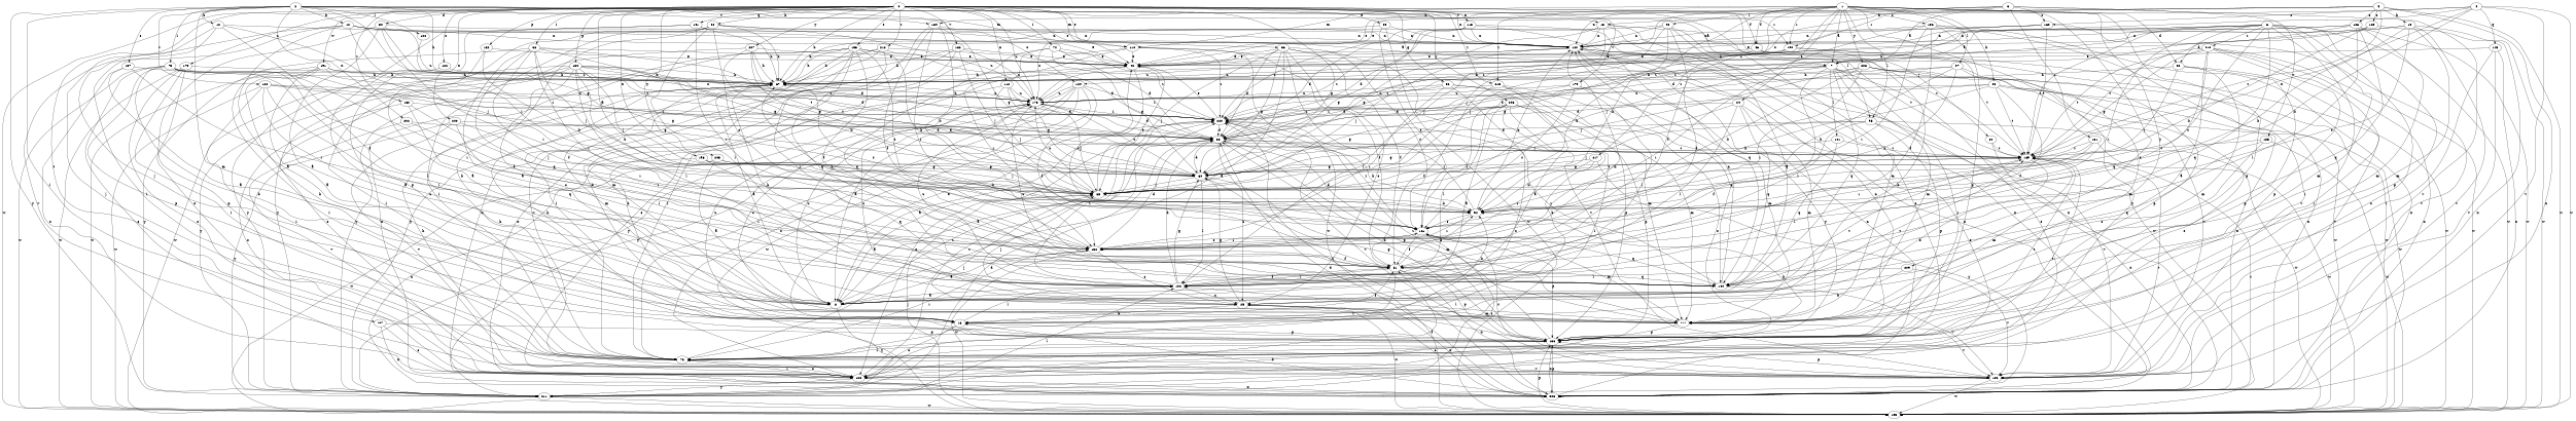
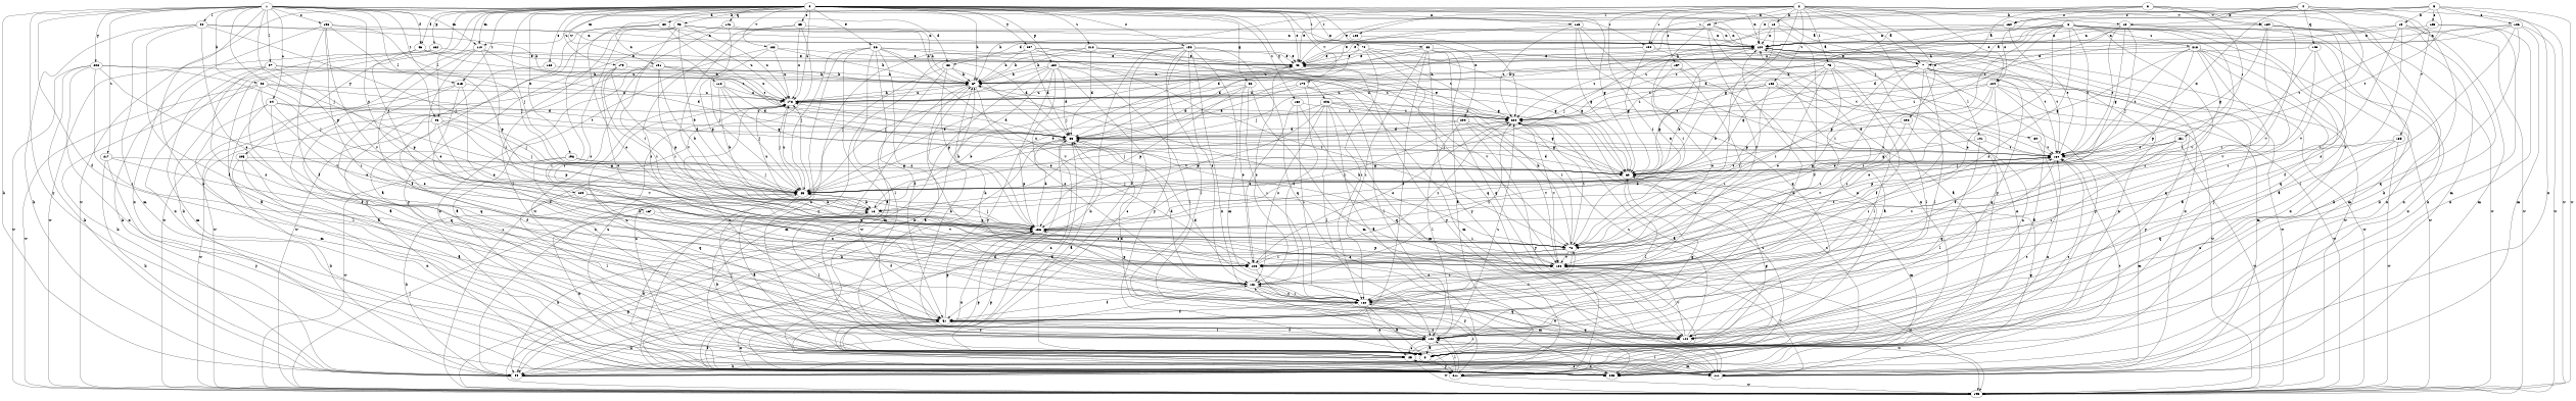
  strict digraph {
    0
    30
    35
    36
    42
    46
    56
    60
    67
    68
    74
    80
    85
    92
    95
    110
    112
    113
    120
    122
    130
    132
    141
    153
    162
    167
    175
    178
    179
    182
    191
    195
    198
    200
    205
    206
    207
    212
    215
    169
    128
    152
    8
    186
    161
    25
    51
    33
    102
    211
    n51 [label=303]
    136
    111
    144
    220
    94
    16
    76
    156
    1
    7
    24
    32
    93
    97
    98
    150
    208
    209
    217
    101
    2
    10
    12
    13
    75
    100
    124
    157
    168
    184
    202
    3
    151
    160
    185
    4
    143
    5
    15
    125
    126
    6
    218
    0 -> 30 [label=d]
    0 -> 35 [label=e]
    0 -> 36 [label=e]
    0 -> 42 [label=e]
    0 -> 46 [label=f]
    0 -> 56 [label=g]
    0 -> 60 [label=g]
    0 -> 67 [label=h]
    0 -> 68 [label=i]
    0 -> 74 [label=i]
    0 -> 80 [label=j]
    0 -> 85 [label=j]
    0 -> 92 [label=k]
    0 -> 95 [label=l]
    0 -> 110 [label=m]
    0 -> 112 [label=n]
    0 -> 113 [label=n]
    0 -> 120 [label=n]
    0 -> 122 [label=o]
    0 -> 130 [label=p]
    0 -> 132 [label=p]
    0 -> 141 [label=q]
    0 -> 153 [label=s]
    0 -> 162 [label=t]
    0 -> 167 [label=t]
    0 -> 175 [label=u]
    0 -> 178 [label=u]
    0 -> 179 [label=v]
    0 -> 182 [label=v]
    0 -> 191 [label=w]
    0 -> 195 [label=w]
    0 -> 198 [label=x]
    0 -> 200 [label=x]
    0 -> 205 [label=y]
    0 -> 206 [label=y]
    0 -> 207 [label=y]
    0 -> 212 [label=z]
    0 -> 215 [label=z]
    30 -> 120 [label=n]
    30 -> 178 [label=u]
    30 -> 169 [label=t]
    30 -> 128 [label=o]
    30 -> 152 [label=r]
    30 -> 8 [label=a]
    35 -> 120 [label=n]
    35 -> 178 [label=u]
    35 -> 195 [label=w]
+   35 -> 186 [label=v]
    35 -> 161 [label=s]
    36 -> 42 [label=e]
    36 -> 60 [label=g]
    36 -> 85 [label=j]
    36 -> 8 [label=a]
    36 -> 186 [label=v]
    36 -> 161 [label=s]
    36 -> 25 [label=c]
    36 -> 51 [label=f]
    36 -> 33 [label=d]
    36 -> 102 [label=l]
    42 -> 67 [label=h]
    42 -> 161 [label=s]
    42 -> 211 [label=y]
    46 -> 42 [label=e]
    46 -> 178 [label=u]
    46 -> 195 [label=w]
    46 -> n51 [label=x]
    56 -> 178 [label=u]
    56 -> 128 [label=o]
    56 -> 152 [label=r]
    56 -> 33 [label=d]
    56 -> 136 [label=p]
    56 -> 111 [label=m]
    60 -> 85 [label=j]
    60 -> 178 [label=u]
    60 -> 169 [label=t]
    60 -> 33 [label=d]
    60 -> 102 [label=l]
    60 -> 111 [label=m]
    67 -> 178 [label=u]
    67 -> 8 [label=a]
    67 -> 161 [label=s]
    67 -> 111 [label=m]
    68 -> 42 [label=e]
    68 -> 85 [label=j]
    68 -> 169 [label=t]
    68 -> 152 [label=r]
    68 -> 8 [label=a]
    68 -> 51 [label=f]
    68 -> 211 [label=y]
    68 -> 144 [label=q]
    74 -> 42 [label=e]
    74 -> 60 [label=g]
    74 -> 152 [label=r]
    74 -> 33 [label=d]
    74 -> 144 [label=q]
    74 -> 220 [label=z]
    80 -> 169 [label=t]
    80 -> n51 [label=x]
    85 -> 42 [label=e]
    85 -> 178 [label=u]
    85 -> 8 [label=a]
    85 -> 94 [label=k]
-   182 -> 16 [label=b]
+   85 -> 16 [label=b]
    92 -> 67 [label=h]
    92 -> 120 [label=n]
    92 -> 178 [label=u]
    92 -> 161 [label=s]
    92 -> 102 [label=l]
    92 -> 211 [label=y]
    92 -> 16 [label=b]
    92 -> 76 [label=i]
    95 -> 85 [label=j]
    95 -> 195 [label=w]
    95 -> 186 [label=v]
    95 -> 51 [label=f]
    95 -> 33 [label=d]
    95 -> 136 [label=p]
    110 -> 42 [label=e]
    110 -> 195 [label=w]
    110 -> 128 [label=o]
    110 -> 51 [label=f]
    110 -> 220 [label=z]
    110 -> 76 [label=i]
    112 -> 60 [label=g]
    112 -> 85 [label=j]
    112 -> 178 [label=u]
    112 -> 33 [label=d]
    112 -> 16 [label=b]
    113 -> 60 [label=g]
    113 -> 120 [label=n]
    113 -> 33 [label=d]
    113 -> n51 [label=x]
    113 -> 144 [label=q]
    113 -> 220 [label=z]
    120 -> 42 [label=e]
    120 -> 85 [label=j]
    120 -> 195 [label=w]
    120 -> 169 [label=t]
    120 -> 211 [label=y]
    120 -> n51 [label=x]
    120 -> 220 [label=z]
    122 -> 67 [label=h]
    122 -> 8 [label=a]
    130 -> 67 [label=h]
    130 -> 85 [label=j]
    130 -> 195 [label=w]
    130 -> 169 [label=t]
    130 -> 128 [label=o]
    130 -> 25 [label=c]
    130 -> 33 [label=d]
    130 -> 102 [label=l]
    130 -> 211 [label=y]
    130 -> 220 [label=z]
    130 -> 94 [label=k]
    132 -> 42 [label=e]
    132 -> 8 [label=a]
    132 -> 94 [label=k]
    141 -> 67 [label=h]
    141 -> 120 [label=n]
    141 -> 152 [label=r]
    141 -> 211 [label=y]
    141 -> 136 [label=p]
    153 -> 42 [label=e]
    153 -> 67 [label=h]
    153 -> 161 [label=s]
    153 -> 51 [label=f]
    153 -> 102 [label=l]
    153 -> 211 [label=y]
    153 -> n51 [label=x]
    153 -> 111 [label=m]
    153 -> 144 [label=q]
    153 -> 94 [label=k]
    162 -> 128 [label=o]
    162 -> 152 [label=r]
    162 -> 144 [label=q]
    162 -> 220 [label=z]
    167 -> 128 [label=o]
    167 -> n51 [label=x]
    167 -> 136 [label=p]
    175 -> 67 [label=h]
    175 -> 195 [label=w]
    175 -> 128 [label=o]
    175 -> 136 [label=p]
    175 -> 76 [label=i]
    178 -> 67 [label=h]
    178 -> 85 [label=j]
    178 -> 33 [label=d]
    178 -> 220 [label=z]
    179 -> 178 [label=u]
    179 -> 161 [label=s]
    179 -> 33 [label=d]
    179 -> 102 [label=l]
    179 -> 111 [label=m]
    182 -> 42 [label=e]
    182 -> 67 [label=h]
    182 -> 85 [label=j]
    182 -> 178 [label=u]
    182 -> n51 [label=x]
    191 -> 67 [label=h]
    191 -> 178 [label=u]
    191 -> 195 [label=w]
    191 -> 8 [label=a]
    191 -> 33 [label=d]
    191 -> 16 [label=b]
    191 -> 76 [label=i]
    195 -> 85 [label=j]
    195 -> 136 [label=p]
    198 -> 60 [label=g]
    198 -> 85 [label=j]
    198 -> 195 [label=w]
    198 -> 144 [label=q]
-   68 -> 60 [label=g]
+   200 -> 60 [label=g]
    200 -> 85 [label=j]
    200 -> 186 [label=v]
    200 -> 33 [label=d]
    200 -> 102 [label=l]
    200 -> 211 [label=y]
    205 -> 60 [label=g]
    205 -> 8 [label=a]
    205 -> n51 [label=x]
    205 -> 94 [label=k]
    206 -> 60 [label=g]
    206 -> 8 [label=a]
    206 -> 161 [label=s]
    206 -> 102 [label=l]
    206 -> 136 [label=p]
    206 -> 111 [label=m]
    206 -> 220 [label=z]
    206 -> 16 [label=b]
    206 -> 76 [label=i]
    207 -> 42 [label=e]
    207 -> 60 [label=g]
    207 -> 67 [label=h]
    207 -> 33 [label=d]
    207 -> 94 [label=k]
    207 -> 76 [label=i]
    212 -> 42 [label=e]
    212 -> 67 [label=h]
    212 -> 186 [label=v]
    212 -> 33 [label=d]
    212 -> 211 [label=y]
    212 -> 76 [label=i]
    215 -> 178 [label=u]
    215 -> 128 [label=o]
    215 -> 8 [label=a]
    215 -> 51 [label=f]
    215 -> 144 [label=q]
    169 -> 60 [label=g]
    169 -> 102 [label=l]
    169 -> 111 [label=m]
    169 -> 16 [label=b]
    128 -> 211 [label=y]
    128 -> n51 [label=x]
    128 -> 220 [label=z]
    128 -> 76 [label=i]
    152 -> 67 [label=h]
    152 -> 195 [label=w]
    152 -> 8 [label=a]
    152 -> 161 [label=s]
    152 -> 25 [label=c]
    152 -> 51 [label=f]
    152 -> 33 [label=d]
    8 -> 178 [label=u]
    8 -> 169 [label=t]
    8 -> 211 [label=y]
    8 -> 94 [label=k]
    186 -> 67 [label=h]
    186 -> 195 [label=w]
    186 -> 169 [label=t]
    186 -> 161 [label=s]
    186 -> 136 [label=p]
    161 -> 152 [label=r]
    161 -> 51 [label=f]
    161 -> 33 [label=d]
    161 -> 136 [label=p]
    161 -> 111 [label=m]
    161 -> 144 [label=q]
    161 -> 220 [label=z]
    25 -> 60 [label=g]
    25 -> 85 [label=j]
    25 -> 178 [label=u]
    25 -> 195 [label=w]
    25 -> 169 [label=t]
    25 -> n51 [label=x]
    25 -> 111 [label=m]
    25 -> 16 [label=b]
    51 -> 102 [label=l]
    51 -> n51 [label=x]
    51 -> 136 [label=p]
    51 -> 144 [label=q]
    51 -> 94 [label=k]
    51 -> 76 [label=i]
    33 -> 169 [label=t]
    33 -> 8 [label=a]
    33 -> 25 [label=c]
    33 -> 136 [label=p]
    33 -> 94 [label=k]
    102 -> 60 [label=g]
    102 -> 67 [label=h]
    102 -> 120 [label=n]
    102 -> 178 [label=u]
    102 -> 8 [label=a]
    102 -> 25 [label=c]
    102 -> 51 [label=f]
    102 -> 33 [label=d]
    102 -> 220 [label=z]
    211 -> 195 [label=w]
    211 -> 161 [label=s]
    211 -> 51 [label=f]
    211 -> 33 [label=d]
    211 -> 102 [label=l]
    n51 -> 120 [label=n]
    n51 -> 169 [label=t]
    n51 -> 25 [label=c]
    n51 -> 33 [label=d]
    n51 -> 136 [label=p]
    n51 -> 220 [label=z]
    n51 -> 16 [label=b]
    136 -> 67 [label=h]
    136 -> 85 [label=j]
    136 -> 120 [label=n]
    136 -> 169 [label=t]
    136 -> 33 [label=d]
    136 -> n51 [label=x]
    136 -> 220 [label=z]
    136 -> 94 [label=k]
    136 -> 76 [label=i]
    111 -> 60 [label=g]
    111 -> 178 [label=u]
    111 -> 186 [label=v]
    111 -> 102 [label=l]
    111 -> 136 [label=p]
    144 -> 120 [label=n]
    144 -> 178 [label=u]
    144 -> 186 [label=v]
    144 -> 220 [label=z]
    220 -> 42 [label=e]
    220 -> 128 [label=o]
    220 -> 8 [label=a]
    220 -> 186 [label=v]
    220 -> 33 [label=d]
    94 -> 120 [label=n]
    94 -> 152 [label=r]
    94 -> 161 [label=s]
    94 -> 220 [label=z]
    16 -> 42 [label=e]
    16 -> 178 [label=u]
    16 -> 128 [label=o]
    16 -> 51 [label=f]
    16 -> 102 [label=l]
    16 -> 136 [label=p]
    76 -> 67 [label=h]
    76 -> 169 [label=t]
    76 -> 128 [label=o]
    76 -> 152 [label=r]
    76 -> 186 [label=v]
    76 -> 220 [label=z]
    156 -> 85 [label=j]
    156 -> 120 [label=n]
    156 -> 152 [label=r]
    156 -> 186 [label=v]
    156 -> 51 [label=f]
    156 -> n51 [label=x]
    156 -> 136 [label=p]
    1 -> 46 [label=f]
    1 -> 85 [label=j]
    1 -> 95 [label=l]
    1 -> 110 [label=m]
    1 -> 215 [label=z]
    1 -> 25 [label=c]
    1 -> 51 [label=f]
    1 -> 211 [label=y]
    1 -> 136 [label=p]
    1 -> 94 [label=k]
    1 -> 156 [label=s]
    1 -> 7 [label=a]
    1 -> 24 [label=c]
    1 -> 32 [label=d]
    1 -> 93 [label=k]
    1 -> 97 [label=l]
    1 -> 98 [label=l]
    1 -> 150 [label=r]
    1 -> 208 [label=y]
    1 -> 209 [label=y]
    1 -> 217 [label=z]
    7 -> 67 [label=h]
    7 -> 195 [label=w]
    7 -> 128 [label=o]
    7 -> 152 [label=r]
    7 -> 102 [label=l]
    7 -> 111 [label=m]
    7 -> 144 [label=q]
    7 -> 220 [label=z]
    7 -> 76 [label=i]
    7 -> 101 [label=l]
    24 -> 85 [label=j]
    24 -> 128 [label=o]
    24 -> 102 [label=l]
    24 -> 111 [label=m]
    24 -> 144 [label=q]
    24 -> 220 [label=z]
    32 -> 67 [label=h]
    32 -> 85 [label=j]
    32 -> 186 [label=v]
    32 -> 136 [label=p]
    32 -> 111 [label=m]
    93 -> 178 [label=u]
    93 -> 195 [label=w]
    93 -> 169 [label=t]
    93 -> 128 [label=o]
    93 -> 51 [label=f]
    93 -> 33 [label=d]
    93 -> 94 [label=k]
    97 -> 67 [label=h]
    97 -> 161 [label=s]
    97 -> 33 [label=d]
    97 -> 136 [label=p]
    97 -> 111 [label=m]
    97 -> 94 [label=k]
    98 -> 67 [label=h]
    98 -> 85 [label=j]
    98 -> 120 [label=n]
    98 -> 128 [label=o]
    98 -> 51 [label=f]
    98 -> 111 [label=m]
    98 -> 94 [label=k]
    150 -> 42 [label=e]
    150 -> 60 [label=g]
    150 -> 178 [label=u]
    150 -> 169 [label=t]
    150 -> 16 [label=b]
    208 -> 67 [label=h]
    208 -> 85 [label=j]
    208 -> 195 [label=w]
    208 -> 152 [label=r]
    208 -> 186 [label=v]
    208 -> n51 [label=x]
    208 -> 94 [label=k]
    209 -> 186 [label=v]
    209 -> 102 [label=l]
    209 -> 16 [label=b]
    217 -> 60 [label=g]
    217 -> 152 [label=r]
    217 -> 211 [label=y]
    217 -> 94 [label=k]
    101 -> 60 [label=g]
    101 -> 169 [label=t]
    101 -> 144 [label=q]
    2 -> 60 [label=g]
    2 -> 67 [label=h]
    2 -> 110 [label=m]
    2 -> 211 [label=y]
    2 -> 111 [label=m]
    2 -> 76 [label=i]
    2 -> 7 [label=a]
    2 -> 150 [label=r]
    2 -> 10 [label=b]
    2 -> 12 [label=b]
    2 -> 13 [label=b]
    2 -> 75 [label=i]
    2 -> 100 [label=l]
    2 -> 124 [label=o]
    2 -> 157 [label=s]
    2 -> 168 [label=t]
    2 -> 184 [label=v]
    2 -> 202 [label=x]
    10 -> 42 [label=e]
    10 -> 85 [label=j]
    10 -> 120 [label=n]
    10 -> 8 [label=a]
    10 -> 186 [label=v]
    10 -> 76 [label=i]
    10 -> 7 [label=a]
    12 -> 85 [label=j]
    12 -> 120 [label=n]
    12 -> 51 [label=f]
    12 -> 111 [label=j]
    12 -> 76 [label=j]
    13 -> 60 [label=g]
    13 -> 85 [label=j]
    13 -> 120 [label=n]
    13 -> 169 [label=t]
    13 -> 8 [label=a]
    13 -> 33 [label=d]
    13 -> n51 [label=x]
    75 -> 60 [label=g]
    75 -> 67 [label=h]
    75 -> 195 [label=w]
    75 -> 128 [label=o]
    75 -> 152 [label=r]
    75 -> 51 [label=f]
    75 -> 102 [label=l]
    75 -> 136 [label=p]
    75 -> 16 [label=b]
    100 -> 220 [label=z]
    124 -> 178 [label=u]
    124 -> 195 [label=w]
    124 -> 128 [label=o]
    124 -> 8 [label=a]
    124 -> 51 [label=f]
    124 -> 211 [label=y]
    124 -> 220 [label=z]
    124 -> 76 [label=i]
    157 -> 67 [label=h]
    157 -> 128 [label=o]
    157 -> 152 [label=r]
    157 -> 8 [label=a]
    168 -> 60 [label=g]
    168 -> 178 [label=u]
    168 -> 195 [label=w]
    168 -> 25 [label=c]
    168 -> 102 [label=l]
    168 -> 220 [label=z]
    168 -> 76 [label=i]
    184 -> 60 [label=g]
    184 -> 120 [label=n]
    184 -> 152 [label=r]
    184 -> 51 [label=f]
    184 -> n51 [label=x]
    184 -> 94 [label=k]
    202 -> 152 [label=r]
    202 -> 186 [label=v]
    202 -> 33 [label=d]
    3 -> 42 [label=e]
    3 -> 186 [label=v]
    3 -> 7 [label=a]
    3 -> 150 [label=r]
    3 -> 184 [label=v]
    3 -> 151 [label=r]
    3 -> 160 [label=s]
    3 -> 185 [label=v]
    151 -> 85 [label=j]
    151 -> 195 [label=w]
    151 -> 169 [label=t]
    151 -> 152 [label=r]
+   151 -> 136 [label=p]
    160 -> 42 [label=e]
    160 -> 120 [label=n]
    160 -> 169 [label=t]
    160 -> 186 [label=v]
    160 -> 220 [label=z]
    185 -> 195 [label=w]
    185 -> 169 [label=t]
    185 -> 25 [label=c]
    185 -> 144 [label=q]
    4 -> 178 [label=u]
    4 -> 195 [label=w]
    4 -> 169 [label=x]
    4 -> 186 [label=v]
    4 -> 94 [label=k]
    4 -> 13 [label=b]
    4 -> 160 [label=s]
    4 -> 143 [label=q]
    143 -> 42 [label=e]
    143 -> 186 [label=v]
    143 -> n51 [label=x]
    143 -> 76 [label=i]
    5 -> 42 [label=e]
    5 -> 120 [label=n]
    5 -> 195 [label=w]
    5 -> 169 [label=t]
    5 -> n51 [label=x]
    5 -> 124 [label=o]
    5 -> 15 [label=b]
    5 -> 125 [label=o]
    5 -> 126 [label=o]
    15 -> 67 [label=h]
    15 -> 120 [label=n]
    15 -> 195 [label=w]
    15 -> 186 [label=v]
    15 -> 161 [label=s]
    15 -> 111 [label=m]
    15 -> 94 [label=k]
    125 -> 120 [label=n]
    125 -> 169 [label=t]
    125 -> n51 [label=x]
    125 -> 94 [label=k]
    126 -> 67 [label=h]
    126 -> 120 [label=n]
    126 -> 195 [label=w]
    126 -> 102 [label=l]
    126 -> 111 [label=m]
    126 -> 144 [label=q]
    126 -> 220 [label=z]
    6 -> 195 [label=w]
    6 -> 169 [label=t]
    6 -> 128 [label=o]
    6 -> 152 [label=r]
    6 -> 161 [label=s]
    6 -> 33 [label=d]
    6 -> 136 [label=p]
    6 -> 111 [label=m]
    6 -> 144 [label=q]
    6 -> 220 [label=z]
    6 -> 76 [label=i]
    6 -> 7 [label=a]
    6 -> 32 [label=d]
    6 -> 218 [label=z]
    218 -> 42 [label=e]
    218 -> 60 [label=g]
    218 -> 195 [label=w]
    218 -> 169 [label=t]
    218 -> 8 [label=a]
    218 -> n51 [label=x]
    218 -> 136 [label=p]
    218 -> 144 [label=q]
    218 -> 76 [label=i]
  }
